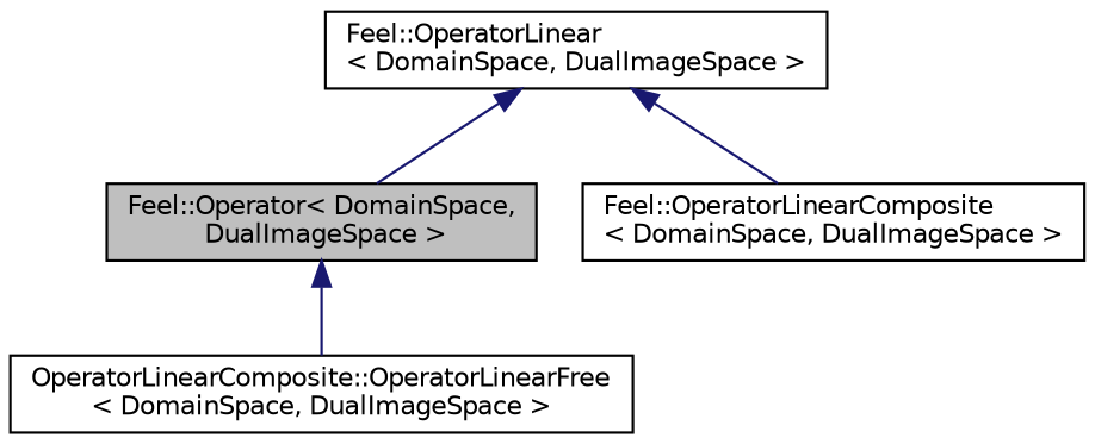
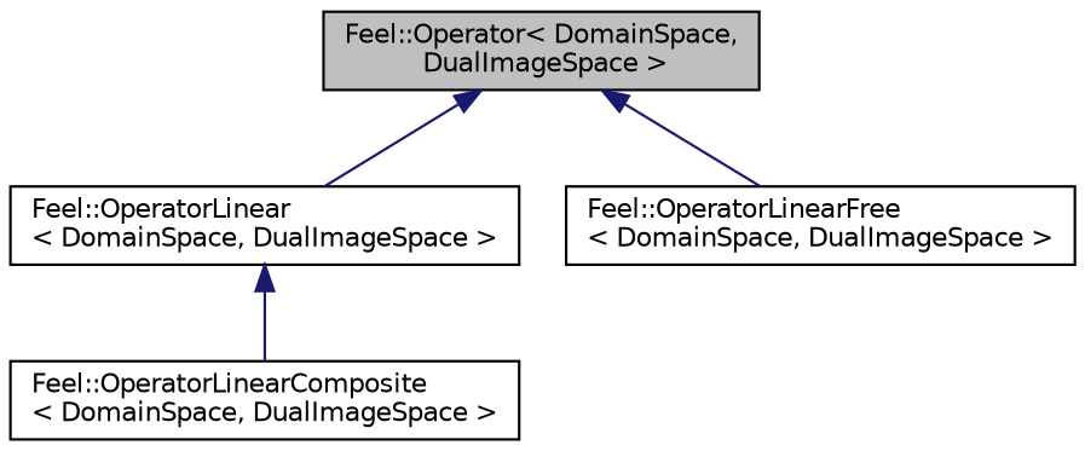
  digraph {
    rankdir=TB
    node [color=black fillcolor=white fontname=Helvetica fontsize=10 shape=record style=filled]
    edge [color=midnightblue dir=back fontname=Helvetica fontsize=10 labelfontname=Helvetica labelfontsize=10 style=solid]
    n1 [fillcolor=grey75 fontcolor=black height=0.2 label="Feel::Operator\< DomainSpace,\l DualImageSpace \>" width=0.4]
    n2 [height=0.2 label="Feel::OperatorLinear\l\< DomainSpace, DualImageSpace \>" width=0.4]
-   n3 [height=0.2 label="OperatorLinearComposite::OperatorLinearFree\l\< DomainSpace, DualImageSpace \>" width=0.4]
+   n3 [height=0.2 label="Feel::OperatorLinearFree\l\< DomainSpace, DualImageSpace \>" width=0.4]
    n4 [height=0.2 label="Feel::OperatorLinearComposite\l\< DomainSpace, DualImageSpace \>" width=0.4]
-   n2 -> n1
+   n1 -> n2
    n1 -> n3
    n2 -> n4
  }
